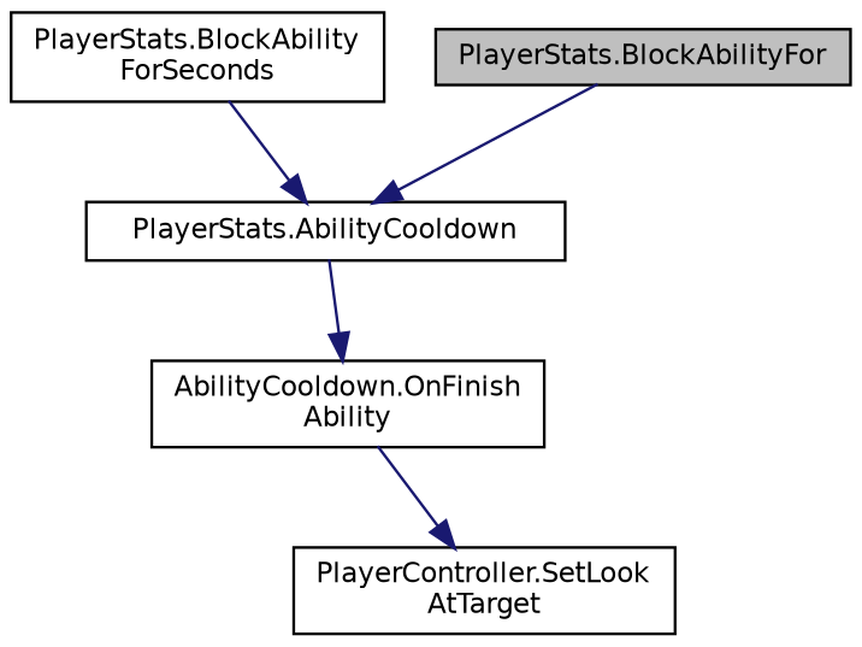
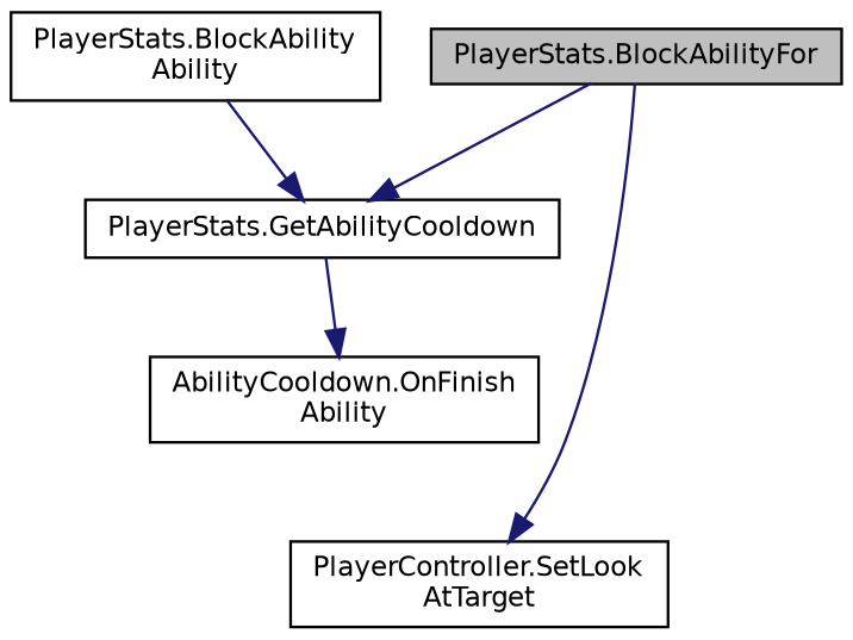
  digraph {
    rankdir=TB
    node [color=black fontname=Helvetica fontsize=10 shape=record]
    edge [color=midnightblue fontname=Helvetica fontsize=10 labelfontname=Helvetica labelfontsize=10 style=solid]
    n1 [fillcolor=grey75 fontcolor=black height=0.2 label="PlayerStats.BlockAbilityFor" style=filled width=0.4]
-   n2 [height=0.2 label="PlayerStats.AbilityCooldown" width=0.4]
-   n3 [height=0.2 label="PlayerStats.BlockAbility\lForSeconds" width=0.4]
+   n2 [height=0.2 label="PlayerStats.GetAbilityCooldown" width=0.4]
+   n3 [height=0.2 label="PlayerStats.BlockAbility\lAbility" width=0.4]
    n4 [height=0.2 label="AbilityCooldown.OnFinish\lAbility" width=0.4]
    n5 [height=0.2 label="PlayerController.SetLook\lAtTarget" width=0.4]
    n1 -> n2
    n2 -> n4
    n3 -> n2
-   n4 -> n5
+   n1 -> n5
  }
